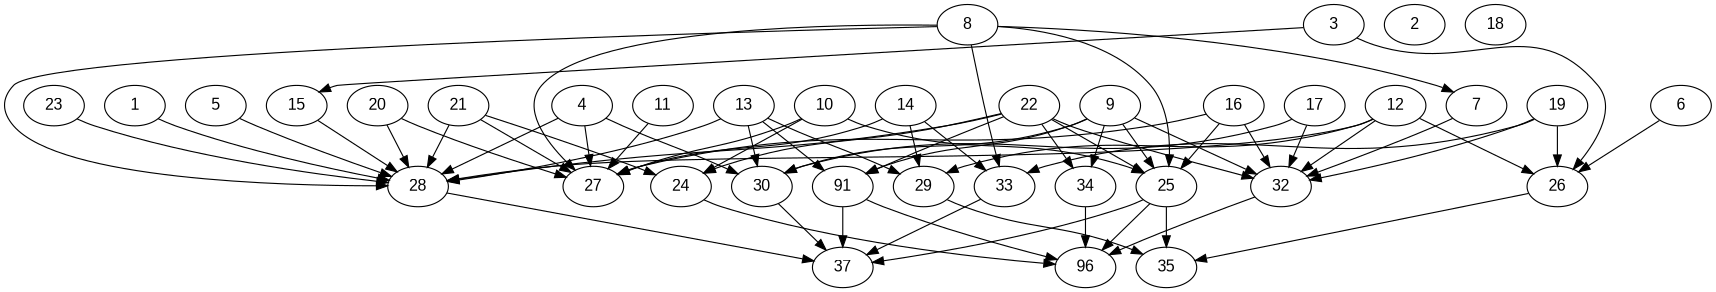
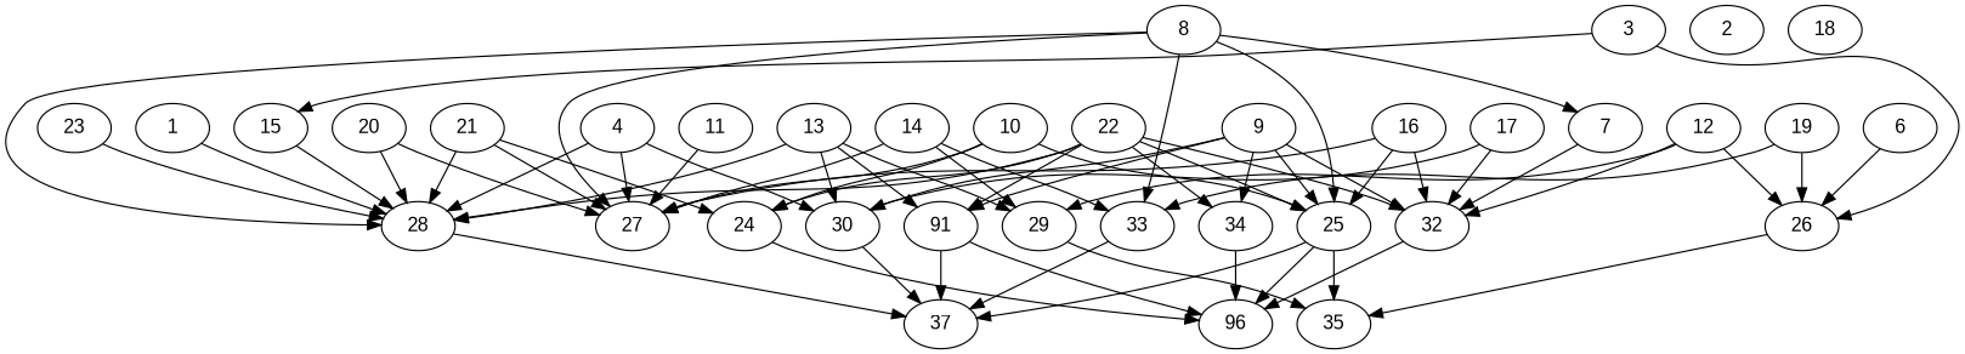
  digraph {
    fontname="Liberation Sans"
    node [alpha=0.12 fontname="Liberation Sans"]
    edge [fontname="Liberation Sans"]
    1 [expect_size=16082871551659238]
    28 [alpha=0.01 expect_size=91038008739889152000]
    37 [alpha=0.04 expect_size=252220203136058720]
    2 [alpha=0.03 expect_size=3515252785255867]
    3 [expect_size=379248557021446]
    26 [alpha=0.03 expect_size=1414004885518548992]
    15 [alpha=0.15 expect_size=128370708276134]
    35 [alpha=0.04 expect_size=2357610214598287360]
    30 [alpha=0.10 expect_size=2856865627295492096]
    4 [alpha=0.05 expect_size=1447127364718880096256]
    27 [alpha=0.10 expect_size=2259772497125317804032]
-   5 [alpha=0.10 expect_size=12245839238578307072]
    6 [alpha=0.05 expect_size=28153773148883476]
    7 [alpha=0.09 expect_size=11887031912625674]
    32 [alpha=0.15 expect_size=115610126120336400]
    n16 [alpha=0.13 expect_size=2208933711030662463488 label=96]
    8 [alpha=0.15 expect_size=22716169482449364]
    25 [alpha=0.19 expect_size=381034620734406656000]
    33 [alpha=0.02 expect_size=57429509037087528]
    9 [alpha=0.06 expect_size=1155260242700156160]
    n21 [alpha=0.03 expect_size=66646435403570792 label=91]
    34 [alpha=0.11 expect_size=5341821580243857]
    10 [alpha=0.11 expect_size=635000778823093504]
    24 [alpha=0.01 expect_size=485078683317832]
    11 [alpha=0.18 expect_size=580882345436218]
    12 [alpha=0.07 expect_size=41009924482147549184]
    29 [alpha=0.01 expect_size=835185402676024180736]
    13 [alpha=0.10 expect_size=664012583936223872]
    14 [expect_size=47620580367319808]
    16 [expect_size=586311667599649275904]
    17 [alpha=0.11 expect_size=440699328293372]
    18 [alpha=0.10 expect_size=251747541823843729408]
    19 [alpha=0.07 expect_size=989002645034727]
    20 [alpha=0.05 expect_size=545398986731552320]
    21 [expect_size=1046815378636154077184]
    22 [alpha=0.08 expect_size=274550557753360064]
    23 [alpha=0.03 expect_size=474692216902966575104]
    1 -> 28
    28 -> 37
    3 -> 26
    3 -> 15
    26 -> 35
    15 -> 28
    30 -> 37
    4 -> 28
    4 -> 30
    4 -> 27
-   5 -> 28
    6 -> 26
    7 -> 32
    32 -> n16
    8 -> 28
    8 -> 27
    8 -> 7
    8 -> 25
    8 -> 33
    25 -> 37
    25 -> 35
    25 -> n16
    33 -> 37
    9 -> 30
    9 -> 32
    9 -> 25
    9 -> n21
    9 -> 34
    n21 -> 37
    n21 -> n16
    34 -> n16
    10 -> 27
    10 -> 25
    10 -> 24
    24 -> n16
    11 -> 27
-   12 -> 28
    12 -> 26
    12 -> 32
    12 -> 29
    29 -> 35
    13 -> 28
    13 -> 30
    13 -> n21
    13 -> 29
    14 -> 27
    14 -> 33
    14 -> 29
    16 -> 27
    16 -> 32
    16 -> 25
    17 -> 30
    17 -> 32
    19 -> 26
-   19 -> 32
    19 -> 33
    20 -> 28
    20 -> 27
    21 -> 28
    21 -> 27
    21 -> 24
    22 -> 28
    22 -> 32
    22 -> 25
    22 -> n21
    22 -> 34
    22 -> 24
    23 -> 28
  }
